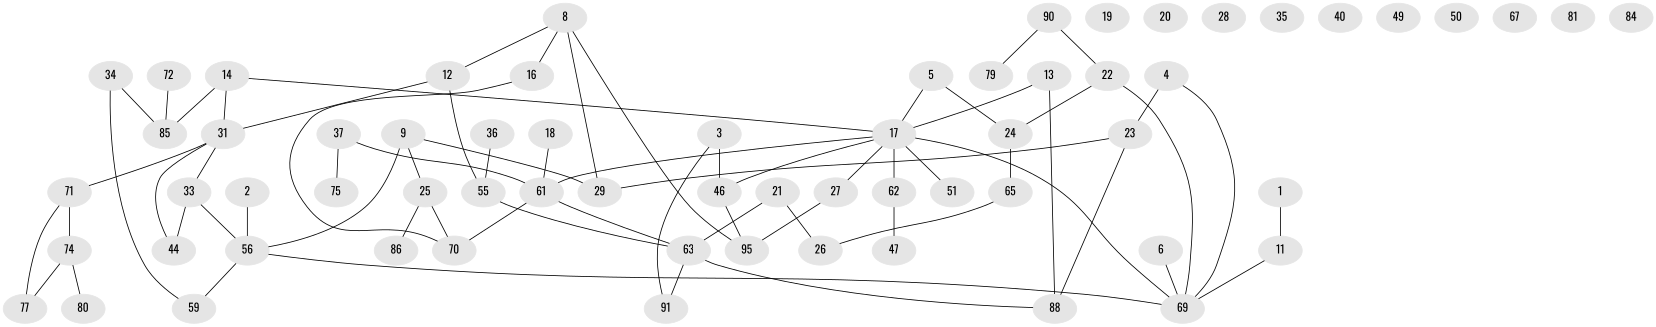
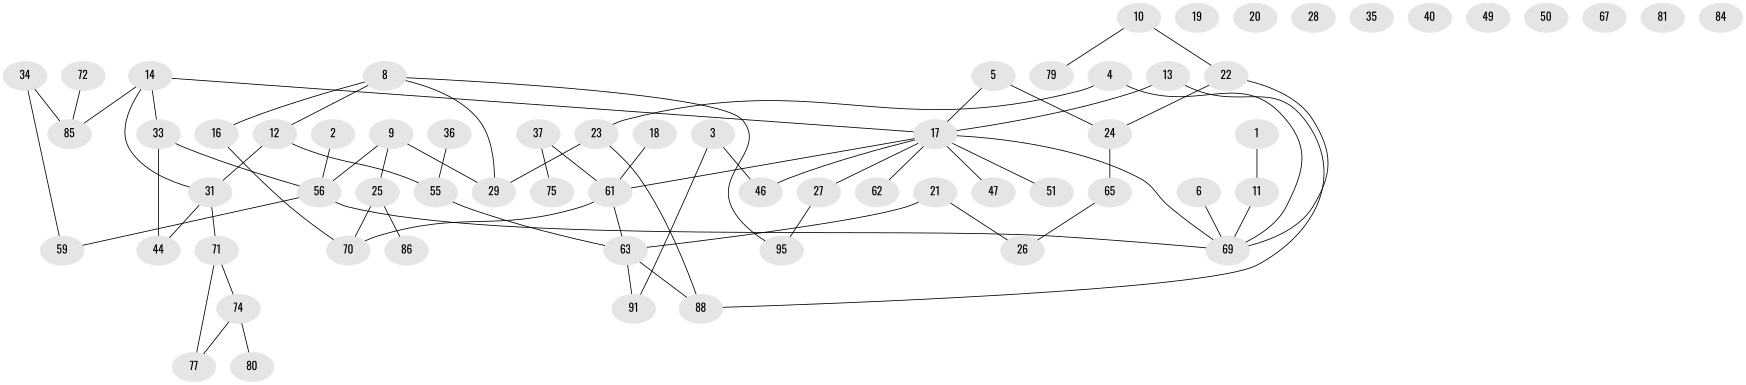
  graph {
    fontname=Oswald
    node [color=gray90 fontname=Oswald style=filled]
    edge [fontname=Oswald]
    1 [super="+7"]
    11
    69 [super="+94"]
    56 [super="+57"]
    59
    2
    74 [super="+90"]
    77
    80
    46 [super="+52"]
    95
    3
    91
    4 [super="+15"]
    23
    29 [super="+42"]
    88 [super="+92"]
    5 [super="+73"]
    17 [super="+60"]
    24 [super="+58"]
-   10 [super="+54" label=90]
+   10 [super="+54"]
    22 [super="+45"]
    79
    27 [super="+32"]
    47 [super="+93"]
    51
    61 [super="+82"]
    62
    65
    6
    8 [super="+30"]
    12 [super="+41"]
    16 [super="+43"]
    31 [super="+68"]
    55 [super="+64"]
    70 [super="+83"]
    9 [super="+53"]
    25 [super="+76"]
    86
    33
    44
    71 [super="+89"]
    63 [super="+87"]
    13 [super="+39"]
    14 [super="+78"]
    85
    18 [super="+48"]
    19
    20
    26 [super="+66"]
    21
    28
    34
    35
    36
    37 [super="+38"]
    75
    40
    49
    50
    67
    72
    81
    84
    1 -- 11
    11 -- 69
    56 -- 69
    56 -- 59
    2 -- 56
    74 -- 77
    74 -- 80
-   46 -- 95
    3 -- 46
    3 -- 91
    4 -- 69
    4 -- 23
    23 -- 29
    23 -- 88
    5 -- 17
    5 -- 24
    17 -- 69
    17 -- 46
    17 -- 27
-   62 -- 47
+   17 -- 47
    17 -- 51
    17 -- 61
    17 -- 62
    24 -- 65
    10 -- 22
    10 -- 79
    22 -- 69
    22 -- 24
    27 -- 95
    61 -- 70
    61 -- 63
    65 -- 26
    6 -- 69
    8 -- 95
    8 -- 29
    8 -- 12
    8 -- 16
    12 -- 31
    12 -- 55
    16 -- 70
-   31 -- 33
+   14 -- 33
    31 -- 44
    31 -- 71
    55 -- 63
    9 -- 56
    9 -- 29
    9 -- 25
    25 -- 70
    25 -- 86
    33 -- 56
    33 -- 44
    71 -- 74
    71 -- 77
    63 -- 91
    63 -- 88
    13 -- 88
    13 -- 17
    14 -- 17
    14 -- 31
    14 -- 85
    18 -- 61
    21 -- 63
    21 -- 26
    34 -- 59
    34 -- 85
    36 -- 55
    37 -- 61
    37 -- 75
    72 -- 85
  }
